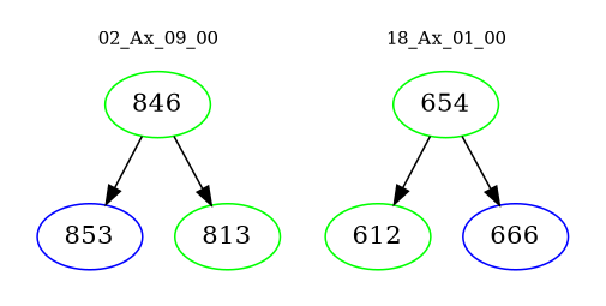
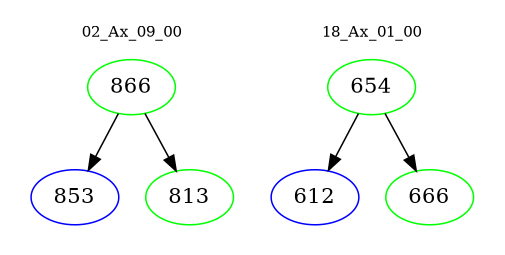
  digraph {
    node [color=green]
    edge [color=black]
-   n1 [label=846]
+   n1 [label=866]
    n2 [color=blue label=853]
    n3 [label=813]
    n4 [label=654]
-   n5 [label=612]
-   n6 [color=blue label=666]
+   n5 [color=blue label=612]
+   n6 [label=666]
    subgraph cluster_1 {
      color=white
      fontsize=10
      label="02_Ax_09_00"
      n1
      n2
      n3
    }
    subgraph cluster_2 {
      color=white
      fontsize=10
      label="18_Ax_01_00"
      n4
      n5
      n6
    }
    n1 -> n2
    n1 -> n3
    n4 -> n5
    n4 -> n6
  }
